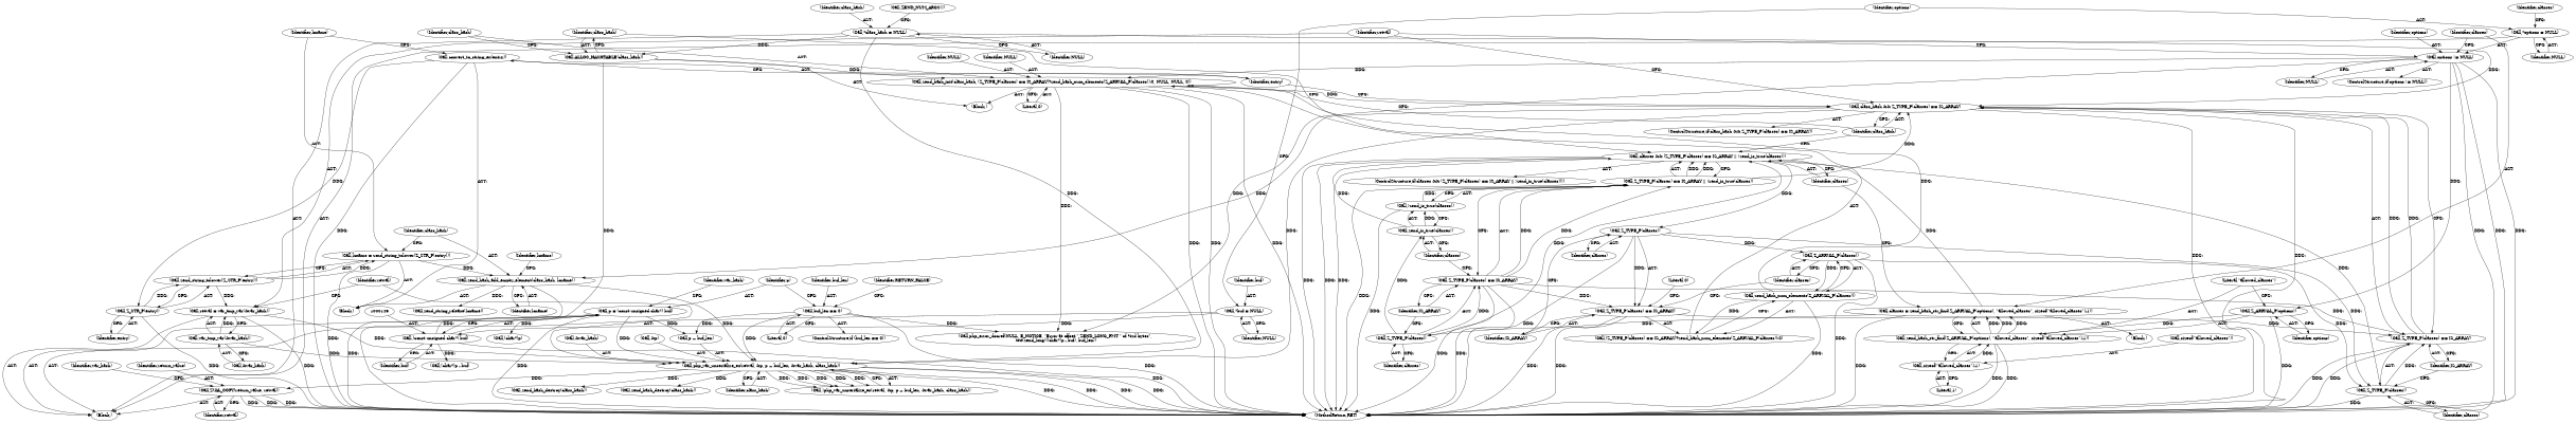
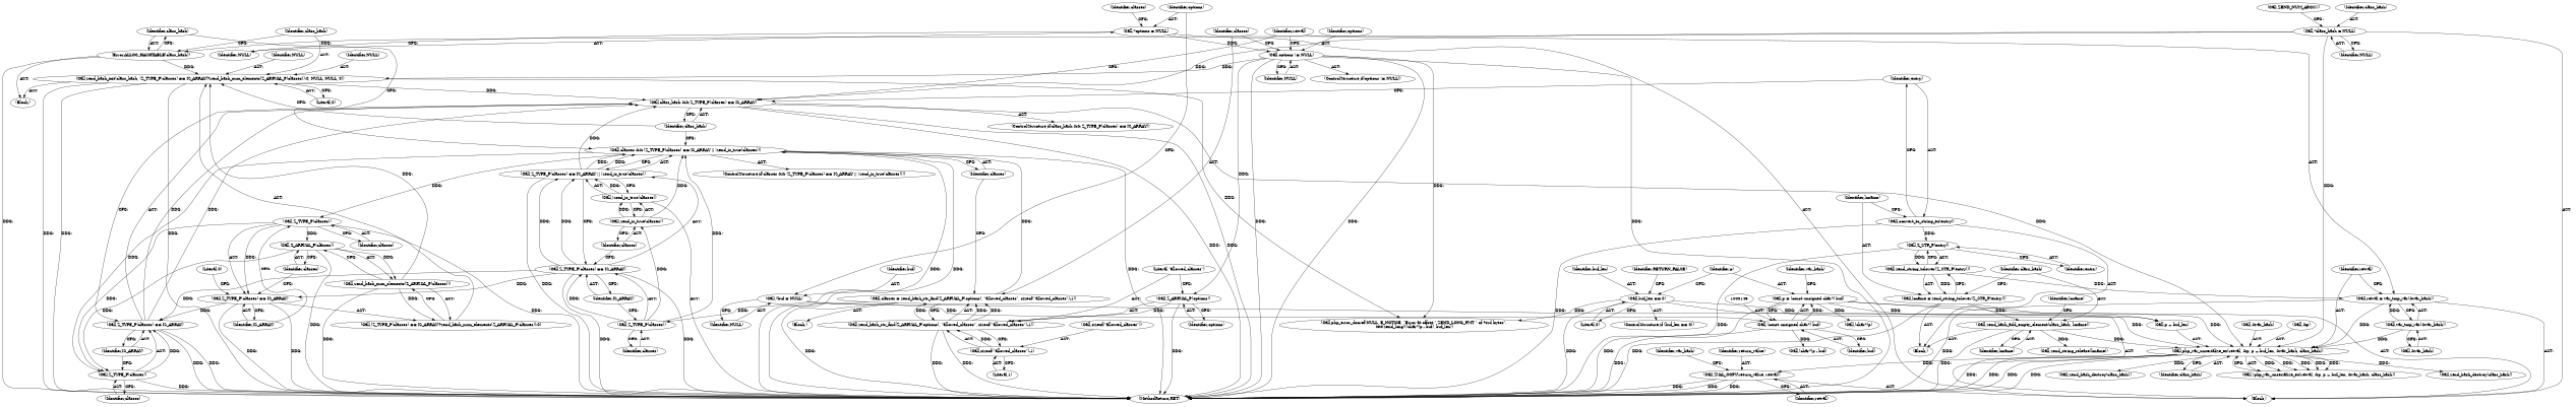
  digraph {
    n1 [label="(Call,ZVAL_COPY(return_value, retval))"]
    n2 [label="(MethodReturn,RET)"]
    n3 [label="(Block,)"]
    n4 [label="(Identifier,retval)"]
    n5 [label="(Call,php_var_unserialize_ex(retval, &p, p + buf_len, &var_hash, class_hash))"]
    n6 [label="(Call,zend_hash_destroy(class_hash))"]
    n7 [label="(Identifier,class_hash)"]
    n8 [label="(Call,!php_var_unserialize_ex(retval, &p, p + buf_len, &var_hash, class_hash))"]
    n9 [label="(Call,zend_hash_destroy(class_hash))"]
    n10 [label="(Call,retval = var_tmp_var(&var_hash))"]
    n11 [label="(Call,var_tmp_var(&var_hash))"]
    n12 [label="(Call,&var_hash)"]
    n13 [label="(Call,p = (const unsigned char*) buf)"]
    n14 [label="(Call,(const unsigned char*) buf)"]
    n15 [label="(Call,p + buf_len)"]
    n16 [label="(Call,(char*)p)"]
    n17 [label="(Identifier,buf)"]
    n18 [label="(Call,(char*)p - buf)"]
    n19 [label="(Call,*buf = NULL)"]
    n20 [label="(Identifier,NULL)"]
    n21 [label="(Call,buf_len == 0)"]
    n22 [label="(Literal,0)"]
    n23 [label="(ControlStructure,if (buf_len == 0))"]
    n24 [label="(Call,php_error_docref(NULL, E_NOTICE, \"Error at offset \" ZEND_LONG_FMT \" of %zd bytes\",\n \t\t\t\t(zend_long)((char*)p - buf), buf_len))"]
    n25 [label="(Call,class_hash && Z_TYPE_P(classes) == IS_ARRAY)"]
    n26 [label="(Call,Z_TYPE_P(classes) == IS_ARRAY)"]
    n27 [label="(Call,zend_hash_add_empty_element(class_hash, lcname))"]
    n28 [label="(Identifier,class_hash)"]
    n29 [label="(ControlStructure,if(class_hash && Z_TYPE_P(classes) == IS_ARRAY))"]
    n30 [label="(Identifier,IS_ARRAY)"]
    n31 [label="(Identifier,lcname)"]
    n32 [label="(Call,zend_string_release(lcname))"]
    n33 [label="(Block,)"]
    n34 [label="(Call,zend_hash_init(class_hash, (Z_TYPE_P(classes) == IS_ARRAY)?zend_hash_num_elements(Z_ARRVAL_P(classes)):0, NULL, NULL, 0))"]
    n35 [label="(Call,classes && (Z_TYPE_P(classes) == IS_ARRAY || !zend_is_true(classes)))"]
    n36 [label="(Call,*class_hash = NULL)"]
-   n37 [label="(Call,ALLOC_HASHTABLE(class_hash))"]
+   n37 [label="(Error,ALLOC_HASHTABLE(class_hash))"]
    n38 [label="(Identifier,NULL)"]
    n39 [label="(Block,)"]
    n40 [label="(Identifier,class_hash)"]
    n41 [label="(Literal,0)"]
    n42 [label="(Call,zend_hash_num_elements(Z_ARRVAL_P(classes)))"]
    n43 [label="(Call,Z_ARRVAL_P(classes))"]
    n44 [label="(Call,(Z_TYPE_P(classes) == IS_ARRAY)?zend_hash_num_elements(Z_ARRVAL_P(classes)):0)"]
    n45 [label="(Call,Z_TYPE_P(classes))"]
    n46 [label="(Identifier,classes)"]
    n47 [label="(Identifier,classes)"]
    n48 [label="(Call,Z_TYPE_P(classes) == IS_ARRAY)"]
    n49 [label="(Call,Z_TYPE_P(classes))"]
    n50 [label="(Identifier,classes)"]
    n51 [label="(Identifier,IS_ARRAY)"]
    n52 [label="(Call,Z_TYPE_P(classes) == IS_ARRAY || !zend_is_true(classes))"]
    n53 [label="(Identifier,classes)"]
    n54 [label="(ControlStructure,if(classes && (Z_TYPE_P(classes) == IS_ARRAY || !zend_is_true(classes))))"]
    n55 [label="(Call,Z_TYPE_P(classes) == IS_ARRAY)"]
    n56 [label="(Call,!zend_is_true(classes))"]
    n57 [label="(Call,classes = zend_hash_str_find(Z_ARRVAL_P(options), \"allowed_classes\", sizeof(\"allowed_classes\")-1))"]
    n58 [label="(Call,Z_TYPE_P(classes))"]
    n59 [label="(Call,zend_is_true(classes))"]
    n60 [label="(Identifier,classes)"]
    n61 [label="(Identifier,classes)"]
    n62 [label="(Identifier,IS_ARRAY)"]
    n63 [label="(Call,zend_hash_str_find(Z_ARRVAL_P(options), \"allowed_classes\", sizeof(\"allowed_classes\")-1))"]
    n64 [label="(Block,)"]
    n65 [label="(Call,sizeof(\"allowed_classes\")-1)"]
    n66 [label="(Literal,1)"]
    n67 [label="(Call,Z_ARRVAL_P(options))"]
    n68 [label="(Identifier,options)"]
    n69 [label="(Call,options != NULL)"]
    n70 [label="(Identifier,NULL)"]
    n71 [label="(ControlStructure,if(options != NULL))"]
    n72 [label="(Call,*options = NULL)"]
    n73 [label="(Identifier,NULL)"]
    n74 [label="(Call,lcname = zend_string_tolower(Z_STR_P(entry)))"]
    n75 [label="(Call,zend_string_tolower(Z_STR_P(entry)))"]
    n76 [label="(Call,Z_STR_P(entry))"]
    n77 [label="(Identifier,entry)"]
    n78 [label="(Call,convert_to_string_ex(entry))"]
    n79 [label="(Identifier,entry)"]
    n80 [label="(Call,&var_hash)"]
    n81 [label="(Identifier,class_hash)"]
    n82 [label="(Call,&p)"]
    n83 [label="(Identifier,NULL)"]
    n84 [label="(Identifier,lcname)"]
    n85 [label="(Identifier,class_hash)"]
    n86 [label="(Identifier,classes)"]
    n87 [label="(Identifier,classes)"]
    n88 [label="(Identifier,buf_len)"]
    n89 [label="(Identifier,NULL)"]
    n90 [label="(Identifier,retval)"]
    n91 [label="(Identifier,var_hash)"]
    n92 [label="(Identifier,options)"]
    n93 [label="(Identifier,retval)"]
    n94 [label="(Identifier,var_hash)"]
    n95 [label="(Identifier,return_value)"]
    n96 [label="(Identifier,buf)"]
    n97 [label="(Call,ZEND_NUM_ARGS())"]
    n98 [label="(Identifier,lcname)"]
    n99 [label="(Literal,\"allowed_classes\")"]
    n100 [label="(Call,sizeof(\"allowed_classes\"))"]
    n101 [label="(Literal,0)"]
    n102 [label="(Identifier,class_hash)"]
    n103 [label="(Identifier,RETURN_FALSE)"]
    n104 [label="(Identifier,p)"]
    n105 [label="(Identifier,options)"]
    1000146
    n1 -> n2 [label="DDG: "]
    n1 -> n2 [label="DDG: "]
    n1 -> n2 [label="DDG: "]
    n1 -> n3 [label="AST: "]
    n1 -> n4 [label="CFG: "]
    n4 -> n1 [label="AST: "]
    n5 -> n1 [label="DDG: "]
    n5 -> n2 [label="DDG: "]
    n5 -> n2 [label="DDG: "]
    n5 -> n2 [label="DDG: "]
    n5 -> n2 [label="DDG: "]
    n5 -> n6 [label="DDG: "]
    n5 -> n7 [label="CFG: "]
    n5 -> n8 [label="AST: "]
    n5 -> n8 [label="DDG: "]
    n5 -> n8 [label="DDG: "]
    n5 -> n8 [label="DDG: "]
    n5 -> n8 [label="DDG: "]
    n5 -> n8 [label="DDG: "]
    n5 -> n9 [label="DDG: "]
    n7 -> n5 [label="AST: "]
    n8 -> n5 [label="CFG: "]
    n10 -> n2 [label="DDG: "]
    n10 -> n3 [label="AST: "]
    n10 -> n5 [label="DDG: "]
    n10 -> n11 [label="CFG: "]
    n11 -> n5 [label="DDG: "]
    n11 -> n10 [label="AST: "]
    n11 -> n10 [label="DDG: "]
    n11 -> n12 [label="CFG: "]
    n12 -> n11 [label="AST: "]
    n13 -> n2 [label="DDG: "]
    n13 -> n3 [label="AST: "]
    n13 -> n5 [label="DDG: "]
    n13 -> n14 [label="CFG: "]
    n13 -> n15 [label="DDG: "]
    n13 -> n16 [label="DDG: "]
    n14 -> n2 [label="DDG: "]
    n14 -> n13 [label="AST: "]
    n14 -> n13 [label="DDG: "]
    n14 -> n17 [label="CFG: "]
    n14 -> n18 [label="DDG: "]
    n15 -> n5 [label="AST: "]
    n17 -> n14 [label="AST: "]
    n19 -> n3 [label="AST: "]
    n19 -> n14 [label="DDG: "]
    n19 -> n20 [label="CFG: "]
    n20 -> n19 [label="AST: "]
    n21 -> n2 [label="DDG: "]
    n21 -> n5 [label="DDG: "]
    n21 -> n15 [label="DDG: "]
    n21 -> n22 [label="CFG: "]
    n21 -> n23 [label="AST: "]
    n21 -> n24 [label="DDG: "]
    n22 -> n21 [label="AST: "]
    n25 -> n2 [label="DDG: "]
    n25 -> n2 [label="DDG: "]
    n25 -> n5 [label="DDG: "]
    n25 -> n26 [label="CFG: "]
-   n25 -> n27 [label="DDG: "]
    n25 -> n28 [label="CFG: "]
    n25 -> n29 [label="AST: "]
    n26 -> n2 [label="DDG: "]
    n26 -> n2 [label="DDG: "]
    n26 -> n25 [label="AST: "]
    n26 -> n25 [label="DDG: "]
    n26 -> n25 [label="DDG: "]
    n26 -> n30 [label="CFG: "]
    n27 -> n2 [label="DDG: "]
    n27 -> n5 [label="DDG: "]
    n27 -> n31 [label="CFG: "]
    n27 -> n32 [label="DDG: "]
    n27 -> n33 [label="AST: "]
    n28 -> n25 [label="AST: "]
    n28 -> n34 [label="CFG: "]
    n28 -> n35 [label="CFG: "]
    n30 -> n26 [label="AST: "]
    n30 -> n45 [label="CFG: "]
    n31 -> n27 [label="AST: "]
    n34 -> n2 [label="DDG: "]
    n34 -> n2 [label="DDG: "]
    n34 -> n2 [label="DDG: "]
    n34 -> n24 [label="DDG: "]
    n34 -> n25 [label="DDG: "]
    n34 -> n39 [label="AST: "]
    n34 -> n41 [label="CFG: "]
    n35 -> n2 [label="DDG: "]
    n35 -> n2 [label="DDG: "]
    n35 -> n2 [label="DDG: "]
    n35 -> n45 [label="DDG: "]
    n35 -> n49 [label="DDG: "]
    n35 -> n52 [label="CFG: "]
    n35 -> n53 [label="CFG: "]
    n35 -> n54 [label="AST: "]
    n36 -> n3 [label="AST: "]
    n36 -> n5 [label="DDG: "]
    n36 -> n25 [label="DDG: "]
    n36 -> n37 [label="DDG: "]
    n36 -> n38 [label="CFG: "]
    n37 -> n2 [label="DDG: "]
    n37 -> n34 [label="DDG: "]
    n37 -> n39 [label="AST: "]
    n37 -> n40 [label="CFG: "]
    n38 -> n36 [label="AST: "]
    n40 -> n35 [label="CFG: "]
    n40 -> n37 [label="AST: "]
    n41 -> n34 [label="AST: "]
    n42 -> n2 [label="DDG: "]
    n42 -> n34 [label="DDG: "]
    n42 -> n43 [label="CFG: "]
    n42 -> n44 [label="AST: "]
    n42 -> n44 [label="DDG: "]
    n43 -> n2 [label="DDG: "]
    n43 -> n42 [label="AST: "]
    n43 -> n42 [label="DDG: "]
    n43 -> n45 [label="DDG: "]
    n43 -> n46 [label="CFG: "]
    n44 -> n34 [label="AST: "]
    n44 -> n42 [label="CFG: "]
    n45 -> n2 [label="DDG: "]
    n45 -> n26 [label="AST: "]
    n45 -> n26 [label="DDG: "]
    n45 -> n47 [label="CFG: "]
    n46 -> n43 [label="AST: "]
    n46 -> n48 [label="CFG: "]
    n47 -> n45 [label="AST: "]
    n48 -> n2 [label="DDG: "]
    n48 -> n2 [label="DDG: "]
    n48 -> n26 [label="DDG: "]
    n48 -> n44 [label="AST: "]
    n48 -> n51 [label="CFG: "]
    n49 -> n2 [label="DDG: "]
    n49 -> n43 [label="DDG: "]
    n49 -> n45 [label="DDG: "]
    n49 -> n48 [label="AST: "]
    n49 -> n48 [label="DDG: "]
    n49 -> n50 [label="CFG: "]
    n50 -> n49 [label="AST: "]
    n51 -> n48 [label="AST: "]
    n51 -> n49 [label="CFG: "]
    n52 -> n2 [label="DDG: "]
    n52 -> n25 [label="DDG: "]
    n52 -> n35 [label="AST: "]
    n52 -> n35 [label="DDG: "]
    n52 -> n35 [label="DDG: "]
    n52 -> n55 [label="CFG: "]
    n52 -> n56 [label="CFG: "]
    n53 -> n35 [label="AST: "]
    n53 -> n57 [label="CFG: "]
    n55 -> n2 [label="DDG: "]
    n55 -> n2 [label="DDG: "]
    n55 -> n26 [label="DDG: "]
    n55 -> n48 [label="DDG: "]
    n55 -> n52 [label="AST: "]
    n55 -> n52 [label="DDG: "]
    n55 -> n52 [label="DDG: "]
    n55 -> n62 [label="CFG: "]
-   n56 -> n2 [label="DDG: "]
+   n56 -> n2 [label="AST: "]
    n56 -> n52 [label="AST: "]
    n56 -> n52 [label="DDG: "]
    n56 -> n59 [label="CFG: "]
    n57 -> n2 [label="DDG: "]
    n57 -> n35 [label="DDG: "]
    n57 -> n58 [label="DDG: "]
    n57 -> n63 [label="CFG: "]
    n57 -> n64 [label="AST: "]
    n58 -> n35 [label="DDG: "]
    n58 -> n55 [label="AST: "]
    n58 -> n55 [label="DDG: "]
    n58 -> n59 [label="DDG: "]
    n58 -> n60 [label="CFG: "]
    n59 -> n35 [label="DDG: "]
    n59 -> n56 [label="AST: "]
    n59 -> n56 [label="DDG: "]
    n59 -> n61 [label="CFG: "]
    n60 -> n58 [label="AST: "]
    n61 -> n55 [label="CFG: "]
    n61 -> n59 [label="AST: "]
    n62 -> n55 [label="AST: "]
    n62 -> n58 [label="CFG: "]
    n63 -> n2 [label="DDG: "]
    n63 -> n2 [label="DDG: "]
    n63 -> n57 [label="AST: "]
    n63 -> n57 [label="DDG: "]
    n63 -> n57 [label="DDG: "]
    n63 -> n57 [label="DDG: "]
    n63 -> n65 [label="CFG: "]
    n65 -> n63 [label="AST: "]
    n65 -> n63 [label="DDG: "]
    n65 -> n66 [label="CFG: "]
    n66 -> n65 [label="AST: "]
    n67 -> n2 [label="DDG: "]
    n67 -> n63 [label="AST: "]
    n67 -> n63 [label="DDG: "]
    n67 -> n68 [label="CFG: "]
    n68 -> n67 [label="AST: "]
    n69 -> n2 [label="DDG: "]
    n69 -> n2 [label="DDG: "]
    n69 -> n2 [label="DDG: "]
    n69 -> n24 [label="DDG: "]
    n69 -> n34 [label="DDG: "]
    n69 -> n67 [label="DDG: "]
    n69 -> n70 [label="CFG: "]
    n69 -> n71 [label="AST: "]
    n70 -> n69 [label="AST: "]
    n72 -> n3 [label="AST: "]
-   n72 -> n69 [label="AST: "]
+   n72 -> n69 [label="DDG: "]
    n72 -> n73 [label="CFG: "]
    n73 -> n72 [label="AST: "]
    n74 -> n2 [label="DDG: "]
    n74 -> n27 [label="DDG: "]
    n74 -> n33 [label="AST: "]
    n74 -> n75 [label="CFG: "]
    n75 -> n10 [label="DDG: "]
    n75 -> n74 [label="AST: "]
    n75 -> n74 [label="DDG: "]
    n75 -> n76 [label="CFG: "]
    n76 -> n2 [label="DDG: "]
    n76 -> n75 [label="AST: "]
    n76 -> n75 [label="DDG: "]
    n76 -> n77 [label="CFG: "]
    n77 -> n76 [label="AST: "]
    n78 -> n2 [label="DDG: "]
    n78 -> n33 [label="AST: "]
    n78 -> n76 [label="DDG: "]
    n78 -> n79 [label="CFG: "]
    n79 -> n25 [label="CFG: "]
    n79 -> n78 [label="AST: "]
    n80 -> n5 [label="AST: "]
    n81 -> n34 [label="AST: "]
    n81 -> n37 [label="CFG: "]
    n82 -> n5 [label="AST: "]
    n83 -> n34 [label="AST: "]
    n84 -> n27 [label="CFG: "]
    n85 -> n27 [label="AST: "]
    n85 -> n74 [label="CFG: "]
    n86 -> n57 [label="AST: "]
    n86 -> n69 [label="CFG: "]
    n87 -> n72 [label="CFG: "]
    n88 -> n21 [label="AST: "]
    n89 -> n34 [label="AST: "]
    n90 -> n10 [label="AST: "]
    n90 -> n25 [label="CFG: "]
    n90 -> n69 [label="CFG: "]
    n91 -> n13 [label="CFG: "]
    n92 -> n19 [label="CFG: "]
    n92 -> n72 [label="AST: "]
    n93 -> n5 [label="AST: "]
    n93 -> n10 [label="CFG: "]
    n94 -> n1 [label="CFG: "]
    n95 -> n1 [label="AST: "]
    n96 -> n19 [label="AST: "]
    n97 -> n36 [label="CFG: "]
    n98 -> n74 [label="AST: "]
    n98 -> n78 [label="CFG: "]
    n99 -> n63 [label="AST: "]
    n99 -> n67 [label="CFG: "]
    n100 -> n65 [label="AST: "]
    n101 -> n48 [label="CFG: "]
    n102 -> n36 [label="AST: "]
    n103 -> n21 [label="CFG: "]
    n104 -> n13 [label="AST: "]
    n104 -> n21 [label="CFG: "]
    n105 -> n69 [label="AST: "]
    1000146 -> n14 [label="AST: "]
  }
